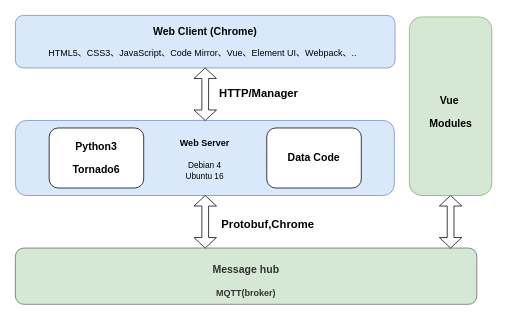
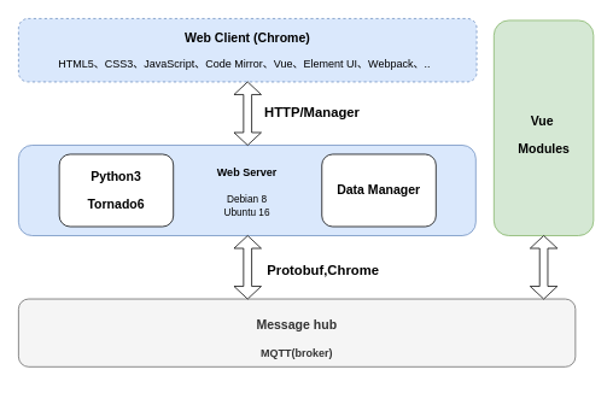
  <mxCell id="0" />
  <mxCell id="1" parent="0" />
- <mxCell id="2" value="&lt;h3&gt;Web Client (Chrome)&lt;/h3&gt;&lt;font style=&quot;font-size: 12px&quot;&gt;HTML5、CSS3、JavaScript、Code Mirror、Vue、Element UI、Webpack、..&amp;nbsp;&amp;nbsp;&lt;br&gt;&lt;br&gt;&lt;/font&gt;" style="rounded=1;whiteSpace=wrap;html=1;fillColor=#dae8fc;strokeColor=#6c8ebf;" vertex="1" parent="1"><mxGeometry x="20" y="20" width="506" height="70" as="geometry" /></mxCell>
- <mxCell id="3" value="&lt;h2&gt;&lt;h3&gt;&lt;font&gt;&lt;span style=&quot;font-size: 12px ; white-space: normal ; background-color: rgb(218 , 232 , 252)&quot;&gt;Web Server&lt;/span&gt;&lt;/font&gt;&lt;/h3&gt;&lt;font&gt;&lt;font style=&quot;font-size: 11px&quot;&gt;Debian 4&lt;br&gt;&lt;span style=&quot;white-space: normal ; background-color: rgb(218 , 232 , 252)&quot;&gt;Ubuntu 16&lt;/span&gt;&lt;/font&gt;&lt;/font&gt;&lt;/h2&gt;" style="rounded=1;whiteSpace=wrap;html=1;fillColor=#dae8fc;strokeColor=#6c8ebf;verticalAlign=top;" vertex="1" parent="1"><mxGeometry x="20" y="160" width="505" height="100" as="geometry" /></mxCell>
+ <mxCell id="2" value="&lt;h3&gt;Web Client (Chrome)&lt;/h3&gt;&lt;font style=&quot;font-size: 12px&quot;&gt;HTML5、CSS3、JavaScript、Code Mirror、Vue、Element UI、Webpack、..&amp;nbsp;&amp;nbsp;&lt;br&gt;&lt;br&gt;&lt;/font&gt;" style="rounded=1;whiteSpace=wrap;html=1;fillColor=#dae8fc;strokeColor=#6c8ebf;dashed=1;" vertex="1" parent="1"><mxGeometry x="20" y="20" width="506" height="70" as="geometry" /></mxCell>
+ <mxCell id="3" value="&lt;h2&gt;&lt;h3&gt;&lt;font&gt;&lt;span style=&quot;font-size: 12px ; white-space: normal ; background-color: rgb(218 , 232 , 252)&quot;&gt;Web Server&lt;/span&gt;&lt;/font&gt;&lt;/h3&gt;&lt;font&gt;&lt;font style=&quot;font-size: 11px&quot;&gt;Debian 8&lt;br&gt;&lt;span style=&quot;white-space: normal ; background-color: rgb(218 , 232 , 252)&quot;&gt;Ubuntu 16&lt;/span&gt;&lt;/font&gt;&lt;/font&gt;&lt;/h2&gt;" style="rounded=1;whiteSpace=wrap;html=1;fillColor=#dae8fc;strokeColor=#6c8ebf;verticalAlign=top;" vertex="1" parent="1"><mxGeometry x="20" y="160" width="505" height="100" as="geometry" /></mxCell>
  <mxCell id="4" value="&lt;h3&gt;Python3&lt;/h3&gt;&lt;h3&gt;Tornado6&lt;/h3&gt;" style="rounded=1;whiteSpace=wrap;html=1;labelBackgroundColor=#ffffff;" vertex="1" parent="1"><mxGeometry x="65" y="170" width="126" height="80" as="geometry" /></mxCell>
  <mxCell id="5" value="&lt;h3 style=&quot;text-align: center ; white-space: normal ; line-height: 14.04px&quot;&gt;&lt;font style=&quot;font-size: 15px ; line-height: 14.1px&quot;&gt;HTTP/Manager&lt;/font&gt;&lt;/h3&gt;" style="text;html=1;resizable=0;points=[];autosize=1;align=left;verticalAlign=top;spacingTop=-4;" vertex="1" parent="1"><mxGeometry x="290" y="100" width="132" height="42" as="geometry" /></mxCell>
- <mxCell id="6" value="&lt;p style=&quot;line-height: 100%&quot;&gt;&lt;/p&gt;&lt;h3&gt;Message hub&lt;/h3&gt;&lt;h3&gt;&lt;font style=&quot;font-size: 12px&quot;&gt;MQTT(broker)&lt;/font&gt;&lt;/h3&gt;&lt;font style=&quot;font-size: 12px&quot;&gt;&lt;br&gt;&lt;/font&gt;&lt;p&gt;&lt;/p&gt;" style="rounded=1;whiteSpace=wrap;html=1;fillColor=#d5e8d4;strokeColor=#666666;align=center;verticalAlign=top;fontColor=#333333;" vertex="1" parent="1"><mxGeometry x="20" y="330" width="615" height="75" as="geometry" /></mxCell>
+ <mxCell id="6" value="&lt;p style=&quot;line-height: 100%&quot;&gt;&lt;/p&gt;&lt;h3&gt;Message hub&lt;/h3&gt;&lt;h3&gt;&lt;font style=&quot;font-size: 12px&quot;&gt;MQTT(broker)&lt;/font&gt;&lt;/h3&gt;&lt;font style=&quot;font-size: 12px&quot;&gt;&lt;br&gt;&lt;/font&gt;&lt;p&gt;&lt;/p&gt;" style="rounded=1;whiteSpace=wrap;html=1;fillColor=#f5f5f5;strokeColor=#666666;align=center;verticalAlign=top;fontColor=#333333;" vertex="1" parent="1"><mxGeometry x="20" y="330" width="615" height="75" as="geometry" /></mxCell>
  <mxCell id="7" value="&lt;h3 style=&quot;white-space: normal&quot;&gt;&lt;br&gt;&lt;/h3&gt;" style="rounded=1;whiteSpace=wrap;html=1;labelBackgroundColor=#ffffff;fillColor=#d5e8d4;strokeColor=#82b366;" vertex="1" parent="1"><mxGeometry x="545" y="22" width="110" height="238" as="geometry" /></mxCell>
  <mxCell id="8" value="&lt;h3 style=&quot;text-align: center ; white-space: normal ; line-height: 14.04px&quot;&gt;&lt;font style=&quot;font-size: 15px ; line-height: 14.1px&quot;&gt;Protobuf,Chrome&lt;/font&gt;&lt;/h3&gt;" style="text;html=1;resizable=0;points=[];autosize=1;align=left;verticalAlign=top;spacingTop=-4;" vertex="1" parent="1"><mxGeometry x="293" y="275" width="158" height="40" as="geometry" /></mxCell>
  <mxCell id="9" value="&lt;h3&gt;Vue&amp;nbsp;&lt;/h3&gt;&lt;h3&gt;Modules&lt;/h3&gt;&lt;div&gt;&lt;br&gt;&lt;/div&gt;" style="text;html=1;align=center;verticalAlign=middle;" vertex="1" parent="1"><mxGeometry x="565" y="85" width="70" height="142" as="geometry" /></mxCell>
  <mxCell id="10" value="" style="shape=doubleArrow;direction=south;whiteSpace=wrap;html=1;labelBackgroundColor=#ffffff;fillColor=#ffffff;" vertex="1" parent="1"><mxGeometry x="585" y="260" width="30" height="70" as="geometry" /></mxCell>
  <mxCell id="11" value="" style="shape=doubleArrow;direction=south;whiteSpace=wrap;html=1;labelBackgroundColor=#ffffff;fillColor=#ffffff;" vertex="1" parent="1"><mxGeometry x="258" y="260" width="30" height="70" as="geometry" /></mxCell>
  <mxCell id="12" value="" style="shape=doubleArrow;direction=south;whiteSpace=wrap;html=1;labelBackgroundColor=#ffffff;fillColor=#ffffff;" vertex="1" parent="1"><mxGeometry x="258" y="90" width="30" height="70" as="geometry" /></mxCell>
- <mxCell id="13" value="&lt;h3&gt;Data Code&lt;/h3&gt;" style="rounded=1;whiteSpace=wrap;html=1;labelBackgroundColor=#ffffff;" vertex="1" parent="1"><mxGeometry x="355" y="170" width="126" height="80" as="geometry" /></mxCell>
+ <mxCell id="13" value="&lt;h3&gt;Data Manager&lt;/h3&gt;" style="rounded=1;whiteSpace=wrap;html=1;labelBackgroundColor=#ffffff;" vertex="1" parent="1"><mxGeometry x="355" y="170" width="126" height="80" as="geometry" /></mxCell>
